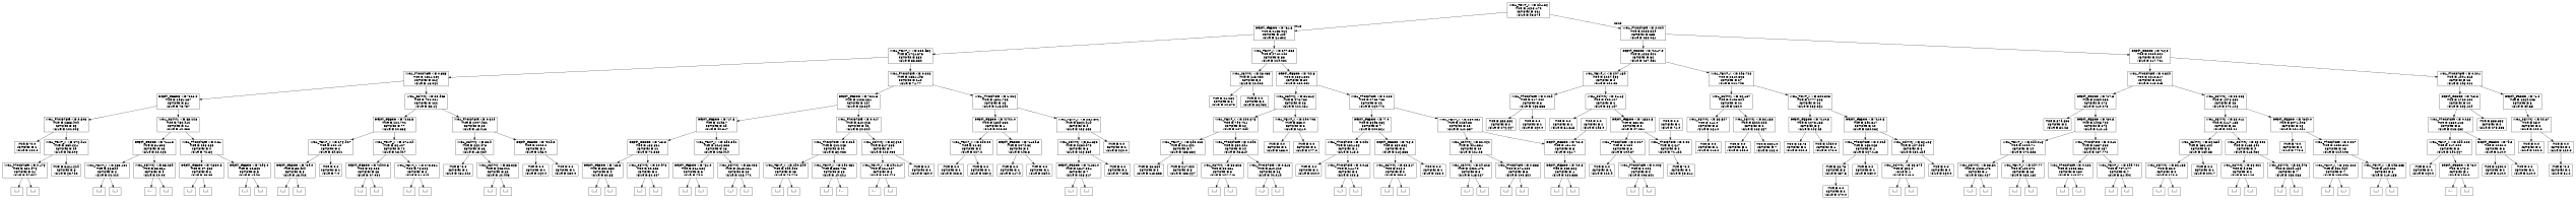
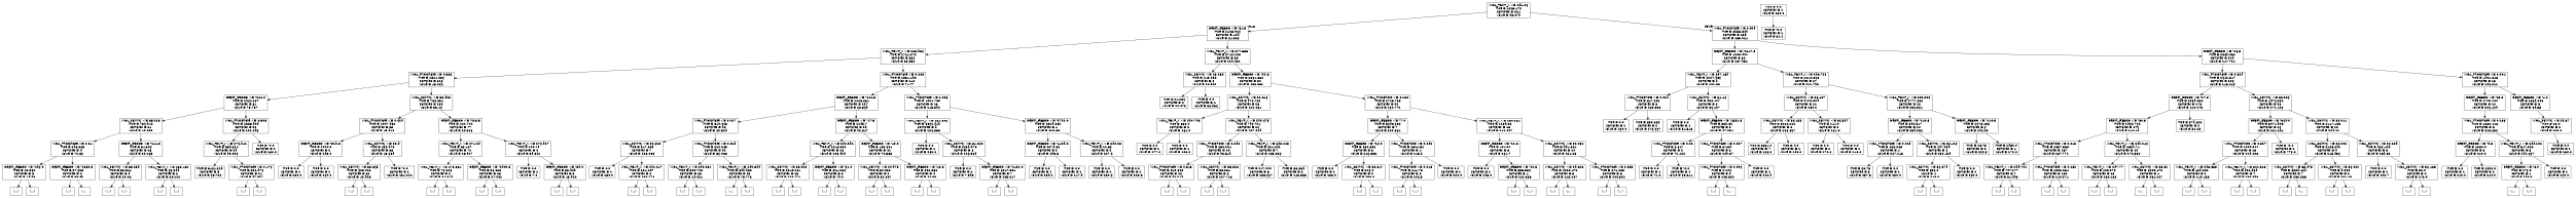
  digraph {
    fontname="DejaVu Sans"
    node [fontname="DejaVu Sans" shape=box]
    edge [fontname="DejaVu Sans"]
    n1 [label="WOA_TEMP_K <= 294.36\nmse = 4615.472\nsamples = 664\nvalue = 98.279"]
    n2 [label="Depth_GEBCO <= -34.5\nmse = 2465.026\nsamples = 409\nvalue = 64.526"]
    n3 [label="WOA_Phosphate <= 0.029\nmse = 3255.369\nsamples = 255\nvalue = 153.064"]
    n4 [label="WOA_TEMP_K <= 283.956\nmse = 1764.873\nsamples = 356\nvalue = 55.532"]
    n5 [label="WOA_TEMP_K <= 277.555\nmse = 2742.198\nsamples = 53\nvalue = 129.081"]
    n6 [label="Depth_GEBCO <= -1147.5\nmse = 4235.921\nsamples = 36\nvalue = 187.951"]
    n7 [label="Depth_GEBCO <= -16.5\nmse = 2889.031\nsamples = 219\nvalue = 147.704"]
    n8 [label="WOA_Phosphate <= 0.533\nmse = 1324.286\nsamples = 216\nvalue = 43.061"]
    n9 [label="WOA_Phosphate <= 0.663\nmse = 1834.493\nsamples = 140\nvalue = 74.77"]
    n10 [label="WOA_Salinity <= 23.056\nmse = 145.032\nsamples = 3\nvalue = 20.902"]
    n11 [label="Depth_GEBCO <= -22.5\nmse = 2364.532\nsamples = 50\nvalue = 133.351"]
    n12 [label="Depth_GEBCO <= -111.0\nmse = 1961.157\nsamples = 54\nvalue = 73.737"]
    n13 [label="WOA_Salinity <= 33.905\nmse = 738.254\nsamples = 162\nvalue = 33.46"]
    n14 [label="Depth_GEBCO <= -111.5\nmse = 1123.654\nsamples = 127\nvalue = 68.569"]
    n15 [label="WOA_Phosphate <= 1.026\nmse = 4504.733\nsamples = 13\nvalue = 145.392"]
    n16 [label="WOA_Salinity <= 35.128\nmse = 756.942\nsamples = 24\nvalue = 42.058"]
    n17 [label="WOA_Phosphate <= 0.508\nmse = 1385.909\nsamples = 30\nvalue = 101.096"]
    n18 [label="WOA_Phosphate <= 0.619\nmse = 1007.981\nsamples = 85\nvalue = 45.948"]
    n19 [label="Depth_GEBCO <= -118.5\nmse = 121.701\nsamples = 77\nvalue = 20.386"]
    n20 [label="WOA_Phosphate <= 0.34\nmse = 296.865\nsamples = 9\nvalue = 72.56"]
    n21 [label="Depth_GEBCO <= -144.5\nmse = 54.506\nsamples = 15\nvalue = 22.165"]
    n22 [label="WOA_TEMP_K <= 276.941\nmse = 839.664\nsamples = 29\nvalue = 93.206"]
    n23 [label="mse = -0.0\nsamples = 1\nvalue = 180.0"]
    n24 [label="Depth_GEBCO <= -196.0\nmse = 10.562\nsamples = 3\nvalue = 49.98"]
    n25 [label="Depth_GEBCO <= -1330.5\nmse = 57.625\nsamples = 6\nvalue = 83.85"]
    n26 [label="WOA_Salinity <= 35.239\nmse = 35.314\nsamples = 9\nvalue = 20.06"]
    n27 [label="WOA_TEMP_K <= 283.432\nmse = 66.599\nsamples = 6\nvalue = 26.112"]
    n28 [label="(...)"]
    n29 [label="(...)"]
    n30 [label="(...)"]
    n31 [label="(...)"]
    n32 [label="(...)"]
    n33 [label="(...)"]
    n34 [label="(...)"]
    n35 [label="(...)"]
    n36 [label="mse = 3464.619\nsamples = 5\nvalue = 68.722"]
    n37 [label="WOA_Phosphate <= 0.476\nmse = 251.976\nsamples = 24\nvalue = 97.527"]
    n38 [label="(...)"]
    n39 [label="(...)"]
    n40 [label="Depth_GEBCO <= -519.5\nmse = 1225.0\nsamples = 2\nvalue = 195.0"]
    n41 [label="WOA_Salinity <= 33.9\nmse = 662.978\nsamples = 83\nvalue = 43.689"]
    n42 [label="WOA_TEMP_K <= 274.29\nmse = 86.407\nsamples = 71\nvalue = 18.917"]
    n43 [label="WOA_TEMP_K <= 276.917\nmse = 182.49\nsamples = 6\nvalue = 39.811"]
    n44 [label="mse = 0.0\nsamples = 1\nvalue = 230.0"]
    n45 [label="mse = 0.0\nsamples = 1\nvalue = 160.0"]
    n46 [label="WOA_Salinity <= 33.865\nmse = 605.011\nsamples = 82\nvalue = 42.998"]
    n47 [label="mse = -0.0\nsamples = 1\nvalue = 134.211"]
    n48 [label="(...)"]
    n49 [label="(...)"]
    n50 [label="WOA_TEMP_K <= 273.854\nmse = 76.286\nsamples = 6\nvalue = 34.049"]
    n51 [label="Depth_GEBCO <= -1900.5\nmse = 56.123\nsamples = 65\nvalue = 17.061"]
    n52 [label="mse = 0.0\nsamples = 1\nvalue = 7.0"]
    n53 [label="Depth_GEBCO <= -89.0\nmse = 53.909\nsamples = 5\nvalue = 43.912"]
    n54 [label="(...)"]
    n55 [label="(...)"]
    n56 [label="(...)"]
    n57 [label="(...)"]
    n58 [label="(...)"]
    n59 [label="(...)"]
    n60 [label="WOA_Phosphate <= 0.047\nmse = 840.615\nsamples = 98\nvalue = 60.529"]
    n61 [label="Depth_GEBCO <= -47.5\nmse = 1193.7\nsamples = 29\nvalue = 92.847"]
    n62 [label="WOA_TEMP_K <= 284.806\nmse = 3861.949\nsamples = 9\nvalue = 126.833"]
    n63 [label="Depth_GEBCO <= -2721.0\nmse = 1329.382\nsamples = 4\nvalue = 210.35"]
    n64 [label="WOA_Salinity <= 36.615\nmse = 547.383\nsamples = 7\nvalue = 113.083"]
    n65 [label="WOA_Phosphate <= 0.319\nmse = 612.265\nsamples = 91\nvalue = 56.088"]
    n66 [label="WOA_TEMP_K <= 290.591\nmse = 1246.338\nsamples = 18\nvalue = 105.919"]
    n67 [label="Depth_GEBCO <= -45.5\nmse = 436.684\nsamples = 11\nvalue = 72.585"]
    n68 [label="mse = 0.0\nsamples = 1\nvalue = 150.0"]
    n69 [label="WOA_TEMP_K <= 291.247\nmse = 124.137\nsamples = 6\nvalue = 100.778"]
    n70 [label="WOA_TEMP_K <= 292.051\nmse = 533.708\nsamples = 68\nvalue = 49.624"]
    n71 [label="WOA_TEMP_K <= 290.599\nmse = 399.982\nsamples = 23\nvalue = 73.778"]
    n72 [label="(...)"]
    n73 [label="(...)"]
    n74 [label="(...)"]
    n75 [label="(...)"]
    n76 [label="(...)"]
    n77 [label="(...)"]
    n78 [label="WOA_Salinity <= 33.023\nmse = 1245.184\nsamples = 15\nvalue = 113.771"]
    n79 [label="Depth_GEBCO <= -64.0\nmse = 314.286\nsamples = 3\nvalue = 79.0"]
    n80 [label="WOA_Salinity <= 20.973\nmse = 80.222\nsamples = 2\nvalue = 51.667"]
    n81 [label="Depth_GEBCO <= -43.5\nmse = 321.552\nsamples = 9\nvalue = 81.55"]
    n82 [label="(...)"]
    n83 [label="(...)"]
    n84 [label="(...)"]
    n85 [label="(...)"]
    n86 [label="(...)"]
    n87 [label="(...)"]
    n88 [label="(...)"]
    n89 [label="(...)"]
    n90 [label="mse = 0.0\nsamples = 1\nvalue = 260.0"]
    n91 [label="WOA_Salinity <= 34.862\nmse = 2689.975\nsamples = 8\nvalue = 116.589"]
    n92 [label="Depth_GEBCO <= -4439.5\nmse = 2079.36\nsamples = 2\nvalue = 193.5"]
    n93 [label="WOA_TEMP_K <= 290.08\nmse = 11.56\nsamples = 2\nvalue = 227.2"]
    n94 [label="mse = 0.0\nsamples = 1\nvalue = 7.895"]
    n95 [label="Depth_GEBCO <= -1431.0\nmse = 1847.554\nsamples = 7\nvalue = 125.647"]
    n96 [label="(...)"]
    n97 [label="(...)"]
    n98 [label="mse = 0.0\nsamples = 1\nvalue = 239.1"]
    n99 [label="mse = 0.0\nsamples = 1\nvalue = 147.9"]
    n100 [label="mse = 0.0\nsamples = 1\nvalue = 230.6"]
    n101 [label="mse = 0.0\nsamples = 1\nvalue = 223.8"]
    n102 [label="mse = 24.256\nsamples = 2\nvalue = 12.875"]
    n103 [label="mse = 0.0\nsamples = 1\nvalue = 36.956"]
    n104 [label="WOA_Salinity <= 31.846\nmse = 978.782\nsamples = 28\nvalue = 111.154"]
    n105 [label="WOA_Phosphate <= 0.188\nmse = 2715.785\nsamples = 22\nvalue = 160.772"]
    n106 [label="WOA_TEMP_K <= 290.703\nmse = 338.0\nsamples = 2\nvalue = 164.0"]
    n107 [label="WOA_TEMP_K <= 292.675\nmse = 796.724\nsamples = 26\nvalue = 107.089"]
    n108 [label="Depth_GEBCO <= -7.0\nmse = 3693.686\nsamples = 7\nvalue = 200.364"]
    n109 [label="WOA_TEMP_K <= 280.234\nmse = 1139.88\nsamples = 15\nvalue = 141.837"]
    n110 [label="mse = 0.0\nsamples = 1\nvalue = 177.0"]
    n111 [label="mse = 0.0\nsamples = 1\nvalue = 138.0"]
    n112 [label="WOA_Phosphate <= 0.592\nmse = 652.294\nsamples = 19\nvalue = 98.549"]
    n113 [label="WOA_TEMP_K <= 293.113\nmse = 224.691\nsamples = 7\nvalue = 135.556"]
    n114 [label="WOA_Phosphate <= 0.548\nmse = 540.615\nsamples = 16\nvalue = 91.249"]
    n115 [label="WOA_Salinity <= 33.828\nmse = 33.284\nsamples = 3\nvalue = 127.748"]
    n116 [label="mse = 247.222\nsamples = 5\nvalue = 133.667"]
    n117 [label="mse = 88.889\nsamples = 2\nvalue = 143.333"]
    n118 [label="(...)"]
    n119 [label="(...)"]
    n120 [label="(...)"]
    n121 [label="(...)"]
    n122 [label="Depth_GEBCO <= -16.5\nmse = 860.556\nsamples = 3\nvalue = 246.333"]
    n123 [label="WOA_Phosphate <= 0.092\nmse = 1514.56\nsamples = 4\nvalue = 145.2"]
    n124 [label="Depth_GEBCO <= -11.5\nmse = 404.01\nsamples = 5\nvalue = 164.7"]
    n125 [label="WOA_Salinity <= 32.061\nmse = 994.534\nsamples = 10\nvalue = 124.25"]
    n126 [label="mse = 0.0\nsamples = 1\nvalue = 188.0"]
    n127 [label="WOA_Salinity <= 33.547\nmse = 216.0\nsamples = 2\nvalue = 258.0"]
    n128 [label="WOA_Phosphate <= 0.045\nmse = 144.75\nsamples = 3\nvalue = 126.5"]
    n129 [label="mse = 0.0\nsamples = 1\nvalue = 220.0"]
    n130 [label="(...)"]
    n131 [label="(...)"]
    n132 [label="(...)"]
    n133 [label="(...)"]
    n134 [label="mse = 0.0\nsamples = 1\nvalue = 195.0"]
    n135 [label="Depth_GEBCO <= -10.5\nmse = 335.556\nsamples = 4\nvalue = 161.333"]
    n136 [label="WOA_Salinity <= 29.813\nmse = 1022.472\nsamples = 5\nvalue = 145.167"]
    n137 [label="WOA_Phosphate <= 0.333\nmse = 274.133\nsamples = 5\nvalue = 106.321"]
    n138 [label="(...)"]
    n139 [label="(...)"]
    n140 [label="(...)"]
    n141 [label="(...)"]
    n142 [label="(...)"]
    n143 [label="(...)"]
    n144 [label="WOA_TEMP_K <= 297.459\nmse = 2127.986\nsamples = 9\nvalue = 121.53"]
    n145 [label="WOA_TEMP_K <= 298.726\nmse = 2840.368\nsamples = 27\nvalue = 211.795"]
    n146 [label="WOA_Phosphate <= 0.329\nmse = 2642.547\nsamples = 206\nvalue = 145.045"]
    n147 [label="WOA_Phosphate <= 0.204\nmse = 4904.845\nsamples = 13\nvalue = 196.011"]
    n148 [label="WOA_Phosphate <= 0.019\nmse = 347.222\nsamples = 3\nvalue = 168.333"]
    n149 [label="WOA_Salinity <= 34.46\nmse = 588.427\nsamples = 6\nvalue = 86.427"]
    n150 [label="WOA_Salinity <= 36.487\nmse = 2423.529\nsamples = 11\nvalue = 180.0"]
    n151 [label="WOA_TEMP_K <= 300.503\nmse = 1777.686\nsamples = 16\nvalue = 236.364"]
    n152 [label="mse = 0.0\nsamples = 1\nvalue = 160.0"]
    n153 [label="mse = 555.556\nsamples = 2\nvalue = 176.667"]
    n154 [label="mse = 0.0\nsamples = 1\nvalue = 54.545"]
    n155 [label="Depth_GEBCO <= -4531.5\nmse = 332.82\nsamples = 5\nvalue = 97.054"]
    n156 [label="WOA_Phosphate <= 0.02\nmse = 6.647\nsamples = 2\nvalue = 71.422"]
    n157 [label="WOA_Phosphate <= 0.017\nmse = 3.139\nsamples = 3\nvalue = 109.87"]
    n158 [label="mse = 0.0\nsamples = 1\nvalue = 74.0"]
    n159 [label="mse = -0.0\nsamples = 1\nvalue = 68.844"]
    n160 [label="WOA_Phosphate <= 0.006\nmse = 0.106\nsamples = 2\nvalue = 108.861"]
    n161 [label="mse = 0.0\nsamples = 1\nvalue = 112.9"]
    n162 [label="(...)"]
    n163 [label="(...)"]
    n164 [label="WOA_Salinity <= 36.458\nmse = 3222.222\nsamples = 8\nvalue = 186.667"]
    n165 [label="WOA_Salinity <= 36.527\nmse = 144.0\nsamples = 3\nvalue = 164.0"]
    n166 [label="Depth_GEBCO <= -140.5\nmse = 392.347\nsamples = 10\nvalue = 259.286"]
    n167 [label="Depth_GEBCO <= -140.5\nmse = 1673.438\nsamples = 6\nvalue = 196.25"]
    n168 [label="mse = 3864.0\nsamples = 7\nvalue = 186.0"]
    n169 [label="mse = 0.0\nsamples = 1\nvalue = 190.0"]
    n170 [label="mse = 0.0\nsamples = 2\nvalue = 170.0"]
    n171 [label="mse = 0.0\nsamples = 1\nvalue = 140.0"]
    n172 [label="WOA_Phosphate <= 0.019\nmse = 163.265\nsamples = 4\nvalue = 267.143"]
    n173 [label="WOA_Salinity <= 36.416\nmse = 497.959\nsamples = 6\nvalue = 251.429"]
    n174 [label="mse = 18.75\nsamples = 2\nvalue = 222.5"]
    n175 [label="mse = 1950.0\nsamples = 4\nvalue = 170.0"]
    n176 [label="mse = 68.75\nsamples = 3\nvalue = 257.5"]
    n177 [label="mse = 0.0\nsamples = 1\nvalue = 280.0"]
    n178 [label="WOA_Salinity <= 36.379\nmse = 656.0\nvalue = 4\nvalue = 248.0"]
    n179 [label="mse = 0.0\nsamples = 2\nvalue = 260.0"]
    n180 [label="(...)"]
    n181 [label="(...)"]
    n182 [label="Depth_GEBCO <= -17.5\nmse = 2059.058\nsamples = 178\nvalue = 140.173"]
    n183 [label="WOA_Salinity <= 35.586\nmse = 4976.351\nsamples = 28\nvalue = 171.416"]
    n184 [label="Depth_GEBCO <= -15.5\nmse = 1780.102\nsamples = 10\nvalue = 226.429"]
    n185 [label="Depth_GEBCO <= -4.0\nmse = 1269.203\nsamples = 3\nvalue = 89.55"]
    n186 [label="Depth_GEBCO <= -30.5\nmse = 1965.762\nsamples = 176\nvalue = 141.48"]
    n187 [label="mse = 379.688\nsamples = 2\nvalue = 51.25"]
    n188 [label="Depth_GEBCO <= -369.0\nmse = 3074.908\nsamples = 16\nvalue = 134.194"]
    n189 [label="WOA_Salinity <= 36.044\nmse = 2447.488\nsamples = 12\nvalue = 229.11"]
    n190 [label="WOA_Phosphate <= 0.042\nmse = 1887.588\nsamples = 157\nvalue = 137.771"]
    n191 [label="WOA_TEMP_K <= 299.046\nmse = 1539.74\nsamples = 19\nvalue = 172.558"]
    n192 [label="WOA_TEMP_K <= 299.701\nmse = 707.177\nsamples = 7\nvalue = 84.996"]
    n193 [label="WOA_Phosphate <= 0.152\nmse = 1805.234\nsamples = 150\nvalue = 140.274"]
    n194 [label="WOA_TEMP_K <= 297.77\nmse = 405.072\nsamples = 15\nvalue = 156.486"]
    n195 [label="WOA_Salinity <= 35.51\nmse = 1103.472\nsamples = 4\nvalue = 234.167"]
    n196 [label="(...)"]
    n197 [label="(...)"]
    n198 [label="(...)"]
    n199 [label="(...)"]
    n200 [label="(...)"]
    n201 [label="(...)"]
    n202 [label="(...)"]
    n203 [label="(...)"]
    n204 [label="WOA_Phosphate <= 0.527\nmse = 1052.511\nsamples = 15\nvalue = 119.108"]
    n205 [label="mse = -0.0\nsamples = 1\nvalue = 775.0"]
    n206 [label="WOA_Salinity <= 36.002\nmse = 2485.691\nsamples = 9\nvalue = 245.936"]
    n207 [label="WOA_Salinity <= 36.259\nmse = 156.422\nsamples = 3\nvalue = 189.85"]
    n208 [label="WOA_TEMP_K <= 295.883\nmse = 429.221\nsamples = 8\nvalue = 140.453"]
    n209 [label="WOA_TEMP_K <= 301.823\nmse = 921.969\nsamples = 7\nvalue = 103.098"]
    n210 [label="(...)"]
    n211 [label="(...)"]
    n212 [label="(...)"]
    n213 [label="(...)"]
    n214 [label="WOA_Salinity <= 35.975\nmse = 2239.469\nsamples = 7\nvalue = 236.233"]
    n215 [label="WOA_Salinity <= 36.021\nmse = 9.303\nsamples = 2\nvalue = 304.15"]
    n216 [label="mse = 0.0\nsamples = 1\nvalue = 201.7"]
    n217 [label="WOA_Salinity <= 36.483\nmse = 32.0\nsamples = 2\nvalue = 178.0"]
    n218 [label="(...)"]
    n219 [label="(...)"]
    n220 [label="(...)"]
    n221 [label="(...)"]
    n222 [label="(...)"]
    n223 [label="(...)"]
-   n224 [label="mse = 555.556\nsamples = 2\nvalue = 273.333"]
    n225 [label="WOA_Phosphate <= 0.136\nmse = 1350.413\nsamples = 8\nvalue = 213.636"]
    n226 [label="WOA_Salinity <= 22.87\nmse = 25.0\nsamples = 2\nvalue = 125.0"]
    n227 [label="Depth_GEBCO <= -9.5\nmse = 1280.0\nsamples = 3\nvalue = 240.0"]
    n228 [label="WOA_TEMP_K <= 299.102\nmse = 347.222\nsamples = 5\nvalue = 191.667"]
    n229 [label="mse = 0.0\nsamples = 1\nvalue = 240.0"]
    n230 [label="mse = 1600.0\nsamples = 2\nvalue = 240.0"]
    n231 [label="Depth_GEBCO <= -8.0\nmse = 176.0\nsamples = 4\nvalue = 198.0"]
    n232 [label="mse = 0.0\nsamples = 1\nvalue = 160.0"]
    n233 [label="(...)"]
    n234 [label="(...)"]
    n235 [label="mse = 0.0\nsamples = 1\nvalue = 120.0"]
    n236 [label="mse = 0.0\nsamples = 1\nvalue = 130.0"]
    n237 [label="mse = -0.0\nsamples = 1\nvalue = 54.1"]
    n1 -> n2 [headlabel=True labelangle=45 labeldistance=2.5]
    n1 -> n3 [headlabel=False labelangle=-45 labeldistance=2.5]
    n2 -> n4
    n2 -> n5
    n3 -> n6
    n3 -> n7
    n4 -> n8
    n4 -> n9
    n5 -> n10
    n5 -> n11
    n6 -> n144
    n6 -> n145
    n7 -> n146
    n7 -> n147
    n8 -> n12
    n8 -> n13
    n9 -> n14
    n9 -> n15
    n10 -> n102
    n10 -> n103
    n11 -> n104
    n11 -> n105
    n12 -> n16
    n12 -> n17
    n13 -> n18
    n13 -> n19
    n14 -> n60
    n14 -> n61
    n15 -> n62
    n15 -> n63
    n16 -> n20
    n16 -> n21
    n17 -> n22
    n17 -> n23
    n18 -> n40
    n18 -> n41
    n19 -> n42
    n19 -> n43
    n20 -> n24
    n20 -> n25
    n21 -> n26
    n21 -> n27
    n22 -> n36
    n22 -> n37
    n24 -> n28
    n24 -> n29
    n25 -> n30
    n25 -> n31
    n26 -> n32
    n26 -> n33
    n27 -> n34
    n27 -> n35
    n37 -> n38
    n37 -> n39
    n40 -> n44
    n40 -> n45
    n41 -> n46
    n41 -> n47
    n42 -> n50
    n42 -> n51
    n43 -> n52
    n43 -> n53
    n46 -> n48
    n46 -> n49
    n50 -> n54
    n50 -> n55
    n51 -> n56
    n51 -> n57
    n53 -> n58
    n53 -> n59
    n60 -> n64
    n60 -> n65
    n61 -> n66
    n61 -> n67
    n62 -> n90
    n62 -> n91
    n63 -> n92
    n63 -> n93
    n64 -> n68
    n64 -> n69
    n65 -> n70
    n65 -> n71
    n66 -> n78
    n66 -> n79
    n67 -> n80
    n67 -> n81
    n69 -> n72
    n69 -> n73
    n70 -> n74
    n70 -> n75
    n71 -> n76
    n71 -> n77
    n78 -> n82
    n78 -> n83
    n79 -> n84
    n79 -> n85
    n80 -> n86
    n80 -> n87
    n81 -> n88
    n81 -> n89
    n91 -> n94
    n91 -> n95
    n92 -> n98
    n92 -> n99
    n93 -> n100
    n93 -> n101
    n95 -> n96
    n95 -> n97
    n104 -> n106
    n104 -> n107
    n105 -> n108
    n105 -> n109
    n106 -> n110
    n106 -> n111
    n107 -> n112
    n107 -> n113
    n108 -> n122
    n108 -> n123
    n109 -> n124
    n109 -> n125
    n112 -> n114
    n112 -> n115
    n113 -> n116
    n113 -> n117
    n114 -> n118
    n114 -> n119
    n115 -> n120
    n115 -> n121
    n122 -> n126
    n122 -> n127
    n123 -> n128
    n123 -> n129
-   n134 -> n124
+   n124 -> n134
    n124 -> n135
    n125 -> n136
    n125 -> n137
    n127 -> n130
    n127 -> n131
    n128 -> n132
    n128 -> n133
    n135 -> n138
    n135 -> n139
    n136 -> n140
    n136 -> n141
    n137 -> n142
    n137 -> n143
    n144 -> n148
    n144 -> n149
    n145 -> n150
    n145 -> n151
    n146 -> n182
    n146 -> n183
    n147 -> n184
    n147 -> n185
    n148 -> n152
    n148 -> n153
    n149 -> n154
    n149 -> n155
    n150 -> n164
    n150 -> n165
    n151 -> n166
    n151 -> n167
    n155 -> n156
    n155 -> n157
-   n158 -> n156
+   n156 -> n158
    n156 -> n159
    n157 -> n160
    n157 -> n161
    n160 -> n162
    n160 -> n163
    n164 -> n168
    n164 -> n169
-   n176 -> n170
+   n165 -> n170
    n165 -> n171
    n166 -> n172
    n166 -> n173
    n167 -> n174
    n167 -> n175
    n172 -> n176
    n172 -> n177
    n173 -> n178
    n173 -> n179
    n178 -> n180
    n178 -> n181
    n182 -> n186
    n182 -> n187
    n183 -> n188
    n183 -> n189
-   n184 -> n224
    n184 -> n225
    n185 -> n226
    n186 -> n190
    n186 -> n191
    n188 -> n204
    n188 -> n205
    n189 -> n206
    n189 -> n207
    n190 -> n192
    n190 -> n193
    n191 -> n194
    n191 -> n195
    n192 -> n196
    n192 -> n197
    n193 -> n198
    n193 -> n199
    n194 -> n200
    n194 -> n201
    n195 -> n202
    n195 -> n203
    n204 -> n208
    n204 -> n209
    n206 -> n214
    n206 -> n215
    n207 -> n216
    n207 -> n217
    n208 -> n210
    n208 -> n211
    n209 -> n212
    n209 -> n213
    n214 -> n218
    n214 -> n219
    n215 -> n220
    n215 -> n221
    n217 -> n222
    n217 -> n223
    n225 -> n227
    n225 -> n228
-   n226 -> n235
    n226 -> n236
    n227 -> n229
    n227 -> n230
    n228 -> n231
    n228 -> n232
    n231 -> n233
    n231 -> n234
    n235 -> n237
  }
